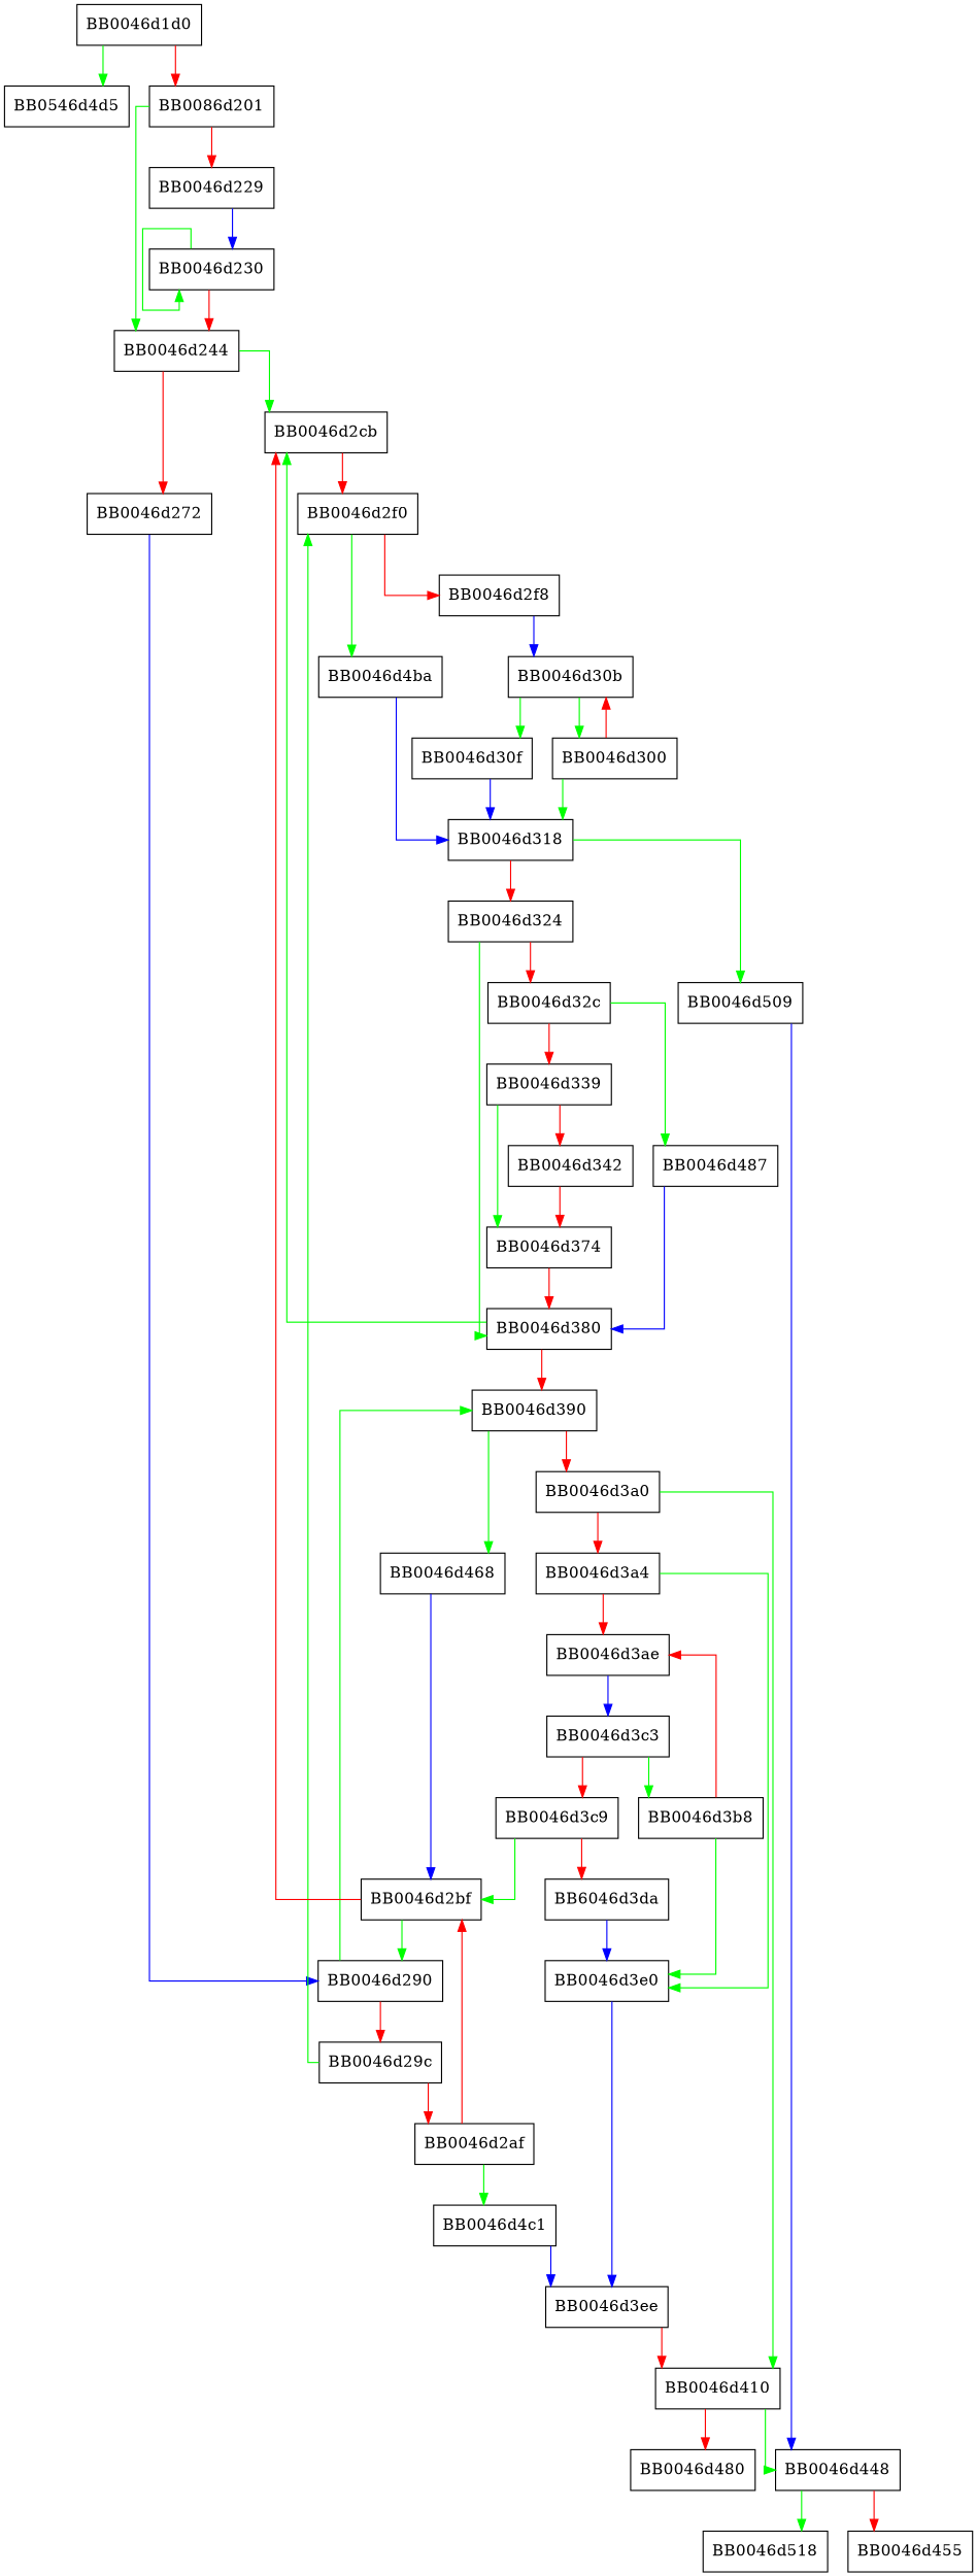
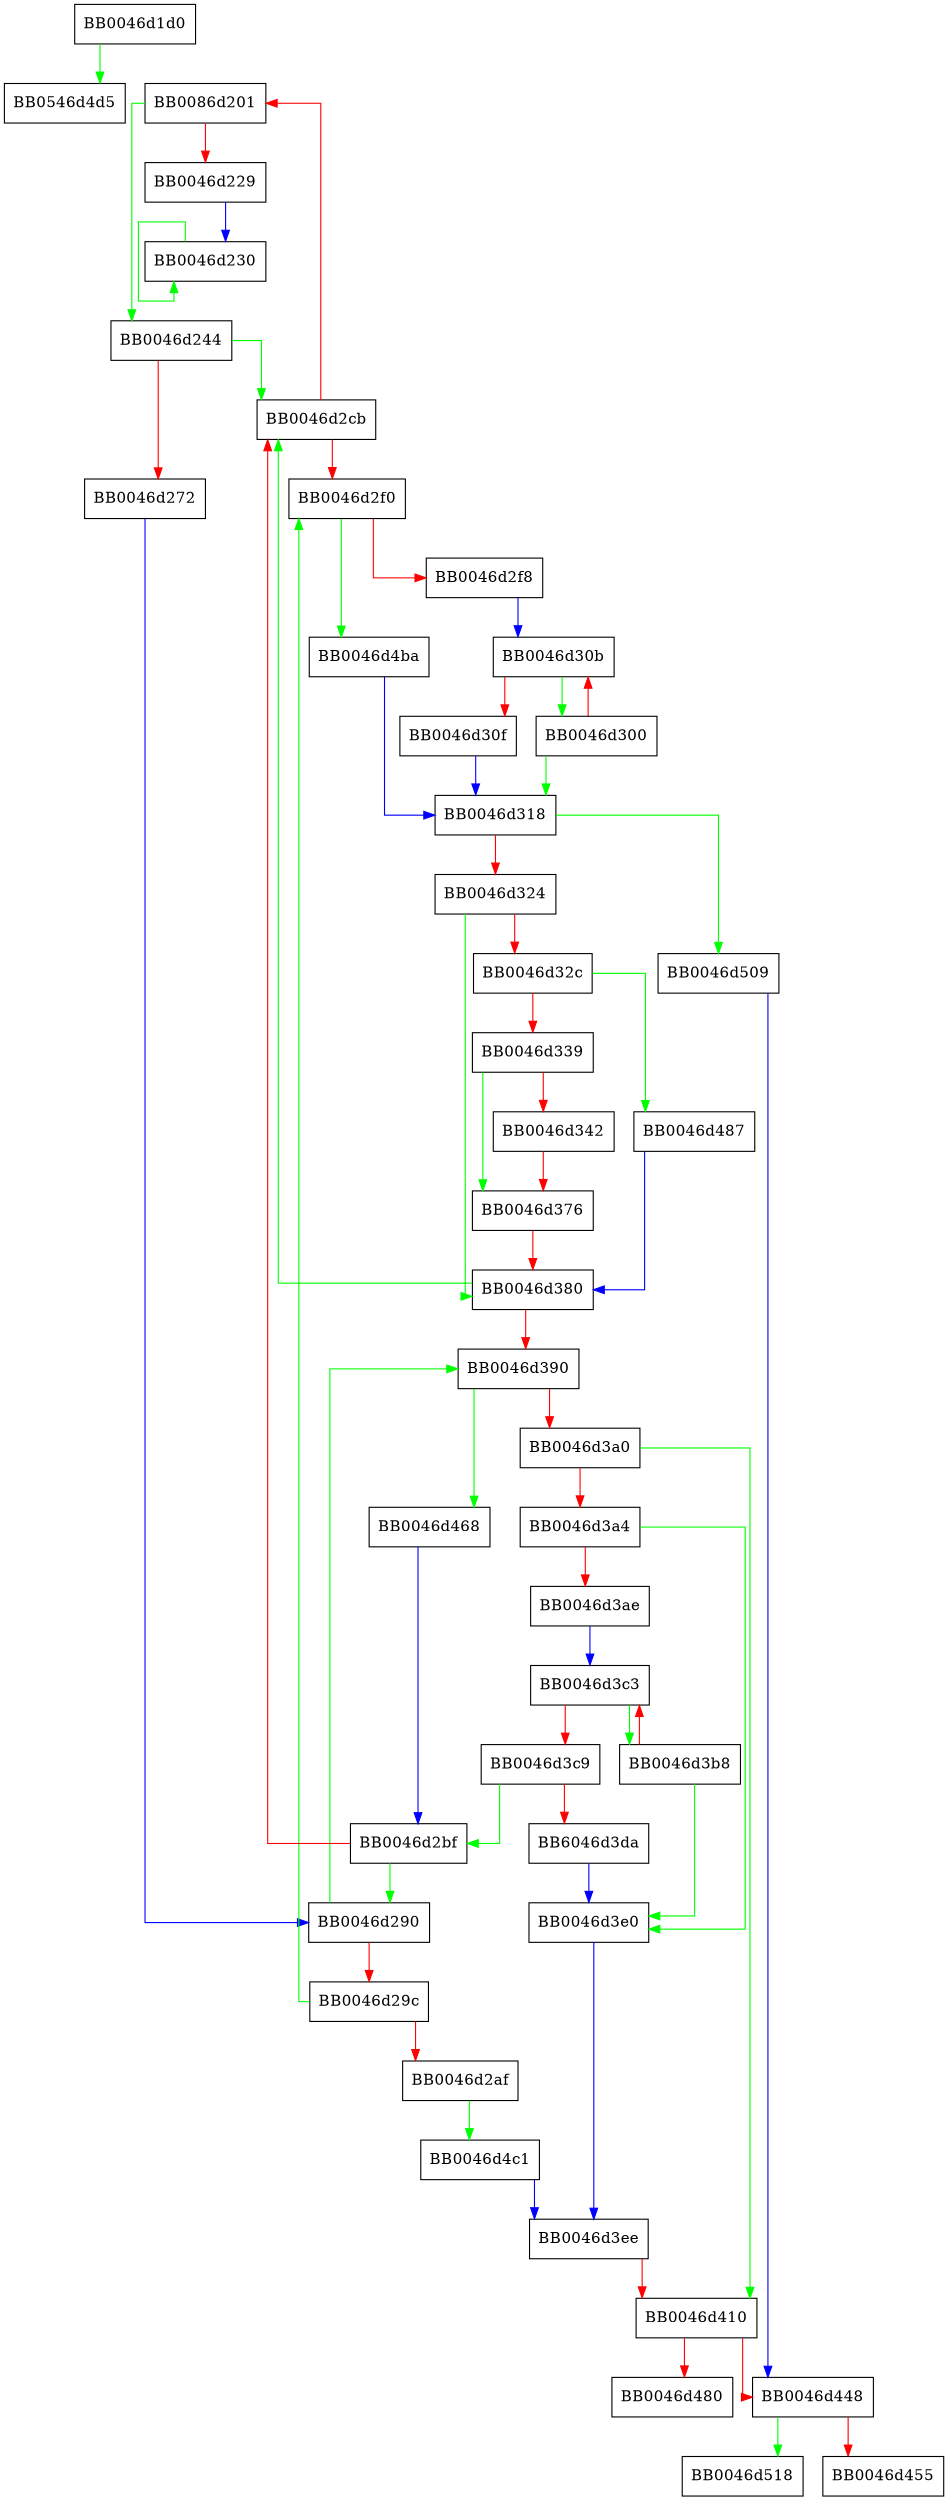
  digraph {
    splines=ortho
    node [shape=box]
    edge [color=red]
    n1 [label=BB0546d4d5]
    BB0046d1d0
    n3 [label=BB0086d201]
    BB0046d244
    BB0046d229
    BB0046d2cb
    BB0046d272
    BB0046d230
    BB0046d2f0
    BB0046d290
    BB0046d4ba
    BB0046d2f8
    BB0046d390
    BB0046d29c
    BB0046d468
    BB0046d3a0
    BB0046d2af
    BB0046d2bf
    BB0046d410
    BB0046d3a4
    BB0046d4c1
    BB0046d318
    BB0046d30b
    BB0046d3ee
    BB0046d509
    BB0046d324
    BB0046d300
    BB0046d30f
    BB0046d448
    BB0046d380
    BB0046d32c
    BB0046d487
    BB0046d339
-   BB0046d376 [label=BB0046d374]
+   BB0046d376
    BB0046d342
    BB0046d480
    BB0046d3e0
    BB0046d3ae
    BB0046d518
    BB0046d455
    BB0046d3c3
    BB0046d3b8
    BB0046d3c9
    n44 [label=BB6046d3da]
    BB0046d1d0 -> n1 [color=green]
-   BB0046d1d0 -> n3
+   BB0046d2cb -> n3
    n3 -> BB0046d244 [color=green]
    n3 -> BB0046d229
    BB0046d244 -> BB0046d2cb [color=green]
    BB0046d244 -> BB0046d272
    BB0046d229 -> BB0046d230 [color=blue]
    BB0046d2cb -> BB0046d2f0
    BB0046d272 -> BB0046d290 [color=blue]
-   BB0046d230 -> BB0046d244
    BB0046d230 -> BB0046d230 [color=green]
    BB0046d2f0 -> BB0046d4ba [color=green]
    BB0046d2f0 -> BB0046d2f8
    BB0046d290 -> BB0046d390 [color=green]
    BB0046d290 -> BB0046d29c
    BB0046d4ba -> BB0046d318 [color=blue]
    BB0046d2f8 -> BB0046d30b [color=blue]
    BB0046d390 -> BB0046d468 [color=green]
    BB0046d390 -> BB0046d3a0
    BB0046d29c -> BB0046d2f0 [color=green]
    BB0046d29c -> BB0046d2af
    BB0046d468 -> BB0046d2bf [color=blue]
    BB0046d3a0 -> BB0046d410 [color=green]
    BB0046d3a0 -> BB0046d3a4
-   BB0046d2af -> BB0046d2bf
    BB0046d2af -> BB0046d4c1 [color=green]
    BB0046d2bf -> BB0046d2cb
    BB0046d2bf -> BB0046d290 [color=green]
-   BB0046d410 -> BB0046d448 [color=green]
+   BB0046d410 -> BB0046d448
    BB0046d410 -> BB0046d480
    BB0046d3a4 -> BB0046d3e0 [color=green]
    BB0046d3a4 -> BB0046d3ae
    BB0046d4c1 -> BB0046d3ee [color=blue]
    BB0046d318 -> BB0046d509 [color=green]
    BB0046d318 -> BB0046d324
    BB0046d30b -> BB0046d300 [color=green]
-   BB0046d30b -> BB0046d30f [color=green]
+   BB0046d30b -> BB0046d30f
    BB0046d3ee -> BB0046d410
    BB0046d509 -> BB0046d448 [color=blue]
    BB0046d324 -> BB0046d380 [color=green]
    BB0046d324 -> BB0046d32c
    BB0046d300 -> BB0046d318 [color=green]
    BB0046d300 -> BB0046d30b
    BB0046d30f -> BB0046d318 [color=blue]
    BB0046d448 -> BB0046d518 [color=green]
    BB0046d448 -> BB0046d455
    BB0046d380 -> BB0046d2cb [color=green]
    BB0046d380 -> BB0046d390
    BB0046d32c -> BB0046d487 [color=green]
    BB0046d32c -> BB0046d339
    BB0046d487 -> BB0046d380 [color=blue]
    BB0046d339 -> BB0046d376 [color=green]
    BB0046d339 -> BB0046d342
    BB0046d376 -> BB0046d380
    BB0046d342 -> BB0046d376
    BB0046d3e0 -> BB0046d3ee [color=blue]
    BB0046d3ae -> BB0046d3c3 [color=blue]
    BB0046d3c3 -> BB0046d3b8 [color=green]
    BB0046d3c3 -> BB0046d3c9
    BB0046d3b8 -> BB0046d3e0 [color=green]
-   BB0046d3b8 -> BB0046d3ae
+   BB0046d3b8 -> BB0046d3c3
    BB0046d3c9 -> BB0046d2bf [color=green]
    BB0046d3c9 -> n44
    n44 -> BB0046d3e0 [color=blue]
  }
